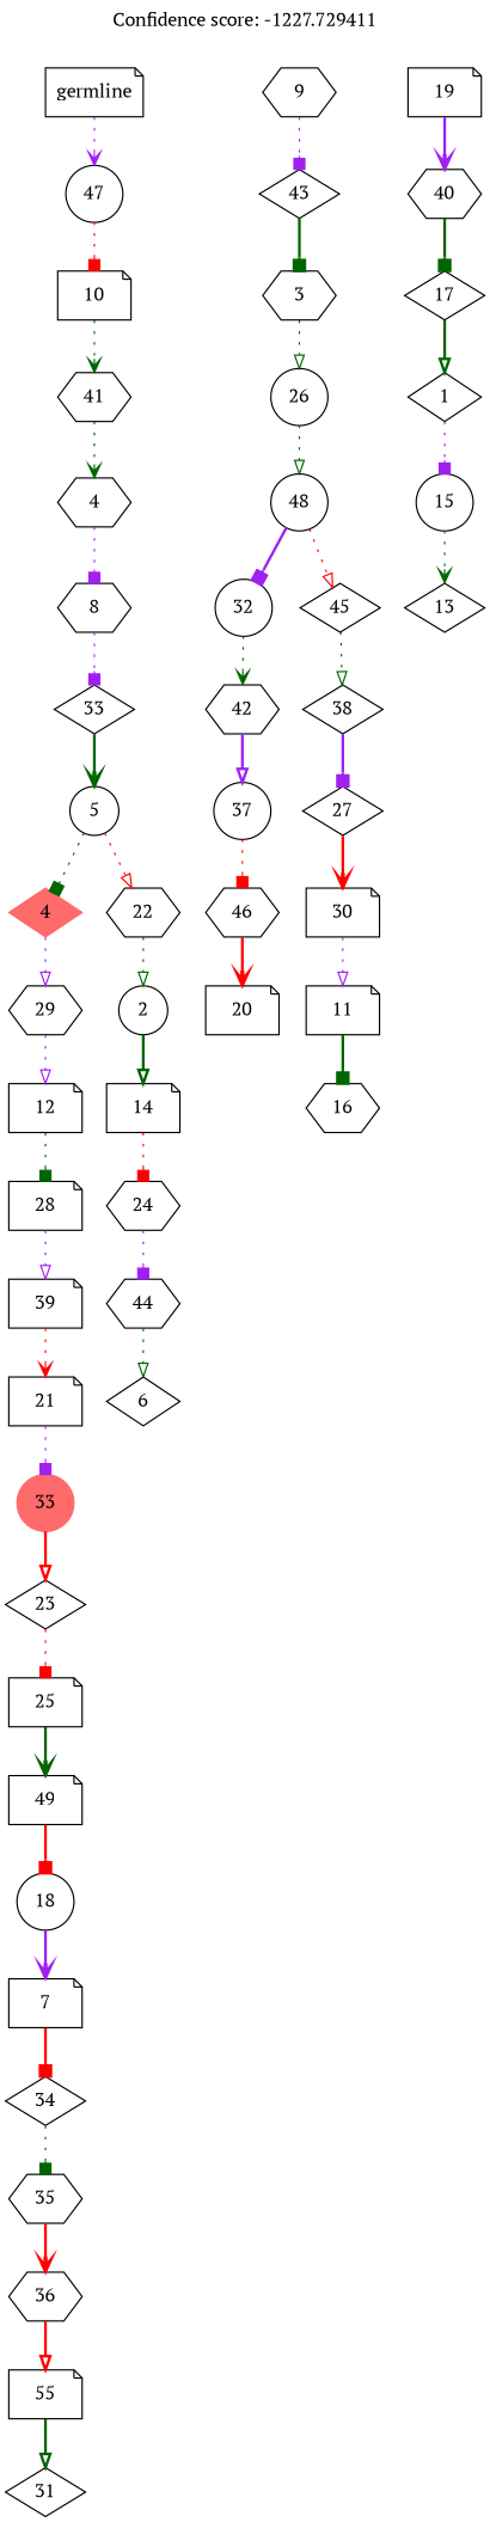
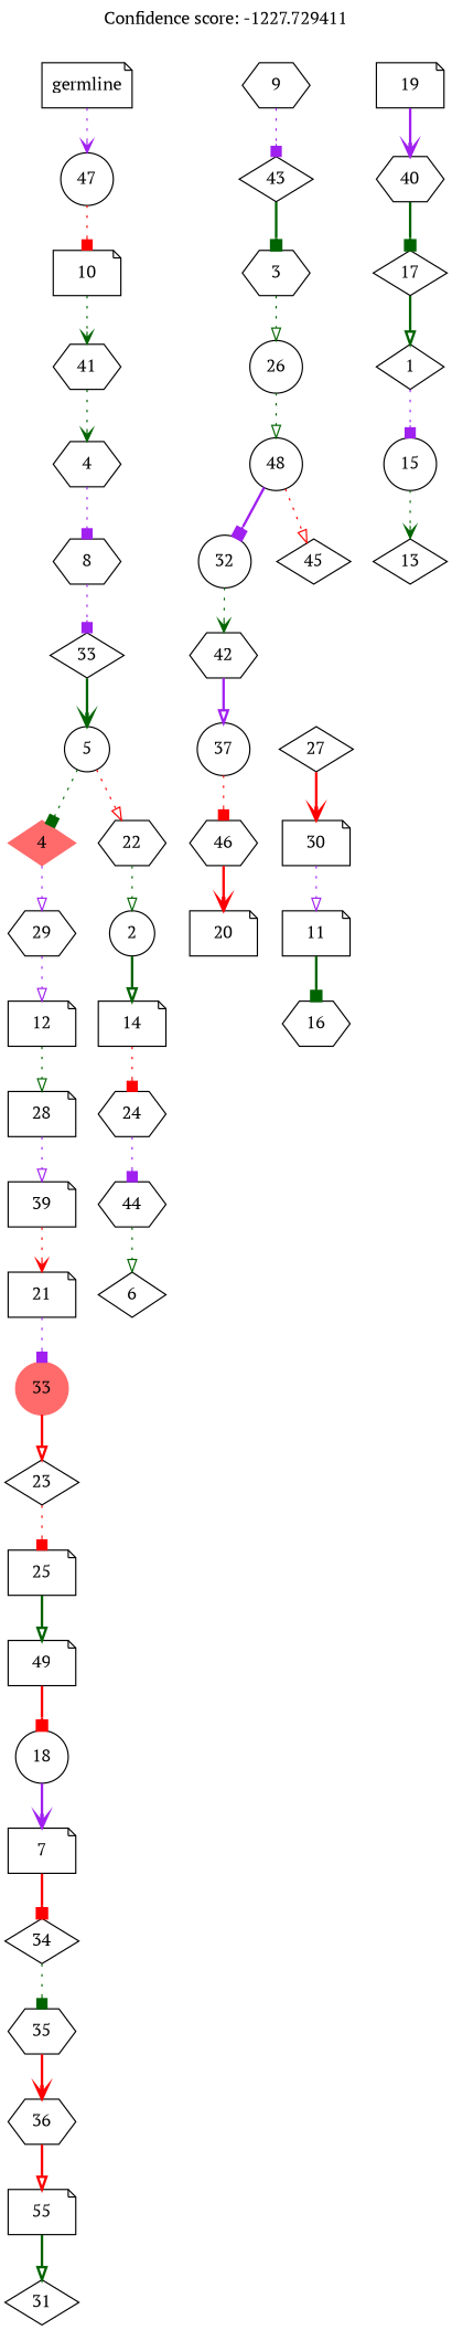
  digraph {
    fontname="PT Serif"
    label="Confidence score: -1227.729411"
    labelloc=t
    node [fontname="PT Serif" shape=note]
    edge [arrowhead=box color=darkgreen fontname="PT Serif" style=dotted]
    n1 [label=55]
    n2 [label=31 shape=diamond]
    n3 [label=36 shape=hexagon]
    n4 [label=35 shape=hexagon]
    n5 [label=34 shape=diamond]
    n6 [label=7]
    n7 [label=18 shape=circle]
    n8 [label=49]
    n9 [label=25]
    n10 [label=23 shape=diamond]
    n11 [color=indianred1 label=33 shape=circle style=filled]
    n12 [label=21]
    n13 [label=39]
    n14 [label=28]
    n15 [label=12]
    n16 [label=29 shape=hexagon]
    n17 [color=indianred1 label=4 shape=diamond style=filled]
    n18 [label=46 shape=hexagon]
    n19 [label=20]
    n20 [label=37 shape=circle]
    n21 [label=42 shape=hexagon]
    n22 [label=32 shape=circle]
    n23 [label=15 shape=circle]
    n24 [label=13 shape=diamond]
    n25 [label=1 shape=diamond]
    n26 [label=17 shape=diamond]
    n27 [label=40 shape=hexagon]
    n28 [label=19]
    n29 [label=16 shape=hexagon]
    n30 [label=11]
    n31 [label=30]
    n32 [label=27 shape=diamond]
-   n33 [label=38 shape=diamond]
    n34 [label=45 shape=diamond]
    n35 [label=48 shape=circle]
    n36 [label=26 shape=circle]
    n37 [label=3 shape=hexagon]
    n38 [label=43 shape=diamond]
    n39 [label=9 shape=hexagon]
    n40 [label=6 shape=diamond]
    n41 [label=44 shape=hexagon]
    n42 [label=24 shape=hexagon]
    n43 [label=14]
    n44 [label=2 shape=circle]
    n45 [label=22 shape=hexagon]
    n46 [label=5 shape=circle]
    n47 [label=33 shape=diamond]
    n48 [label=8 shape=hexagon]
    n49 [label=4 shape=hexagon]
    n50 [label=41 shape=hexagon]
    n51 [label=10]
    n52 [label=47 shape=circle]
    n53 [label=germline]
    n1 -> n2 [arrowhead=onormal style=bold]
    n3 -> n1 [arrowhead=onormal color=red style=bold]
    n4 -> n3 [arrowhead=vee color=red style=bold]
    n5 -> n4
    n6 -> n5 [color=red style=bold]
    n7 -> n6 [arrowhead=vee color=purple style=bold]
    n8 -> n7 [color=red style=bold]
-   n9 -> n8 [arrowhead=vee style=bold]
+   n9 -> n8 [arrowhead=onormal style=bold]
    n10 -> n9 [color=red]
    n11 -> n10 [arrowhead=onormal color=red style=bold]
    n12 -> n11 [color=purple]
    n13 -> n12 [arrowhead=vee color=red]
    n14 -> n13 [arrowhead=onormal color=purple]
-   n15 -> n14
+   n15 -> n14 [arrowhead=onormal]
    n16 -> n15 [arrowhead=onormal color=purple]
    n17 -> n16 [arrowhead=onormal color=purple]
    n18 -> n19 [arrowhead=vee color=red style=bold]
    n20 -> n18 [color=red]
    n21 -> n20 [arrowhead=onormal color=purple style=bold]
    n22 -> n21 [arrowhead=vee]
    n23 -> n24 [arrowhead=vee]
    n25 -> n23 [color=purple]
    n26 -> n25 [arrowhead=onormal style=bold]
    n27 -> n26 [style=bold]
    n28 -> n27 [arrowhead=vee color=purple style=bold]
    n30 -> n29 [style=bold]
    n31 -> n30 [arrowhead=onormal color=purple]
    n32 -> n31 [arrowhead=vee color=red style=bold]
-   n33 -> n32 [color=purple style=bold]
-   n34 -> n33 [arrowhead=onormal]
    n35 -> n22 [color=purple style=bold]
    n35 -> n34 [arrowhead=onormal color=red]
    n36 -> n35 [arrowhead=onormal]
    n37 -> n36 [arrowhead=onormal]
    n38 -> n37 [style=bold]
    n39 -> n38 [color=purple]
    n41 -> n40 [arrowhead=onormal]
    n42 -> n41 [color=purple]
    n43 -> n42 [color=red]
    n44 -> n43 [arrowhead=onormal style=bold]
    n45 -> n44 [arrowhead=onormal]
    n46 -> n17
    n46 -> n45 [arrowhead=onormal color=red]
    n47 -> n46 [arrowhead=vee style=bold]
    n48 -> n47 [color=purple]
    n49 -> n48 [color=purple]
    n50 -> n49 [arrowhead=vee]
    n51 -> n50 [arrowhead=vee]
    n52 -> n51 [color=red]
    n53 -> n52 [arrowhead=vee color=purple]
  }
